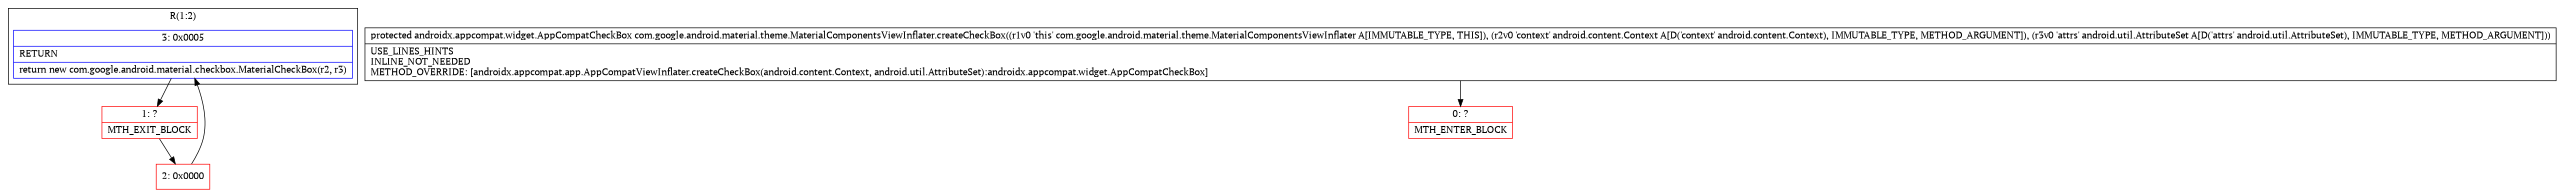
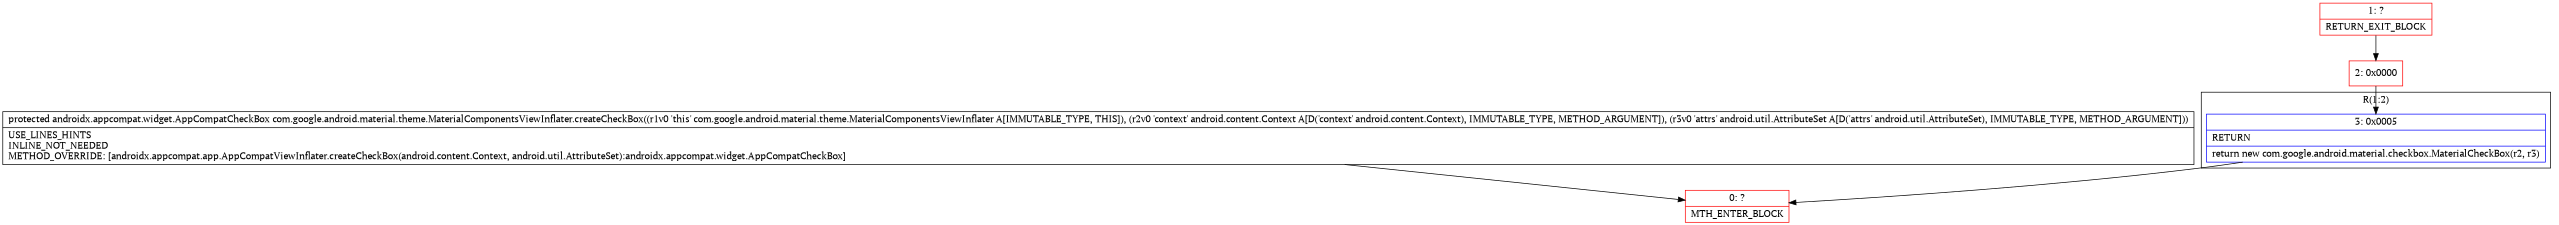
  digraph {
    fontname="PT Serif"
    node [color=red fontname="PT Serif" shape=record]
    edge [fontname="PT Serif"]
    n1 [color=blue label="{3\:\ 0x0005|RETURN\l|return new com.google.android.material.checkbox.MaterialCheckBox(r2, r3)\l}"]
-   n2 [label="{1\:\ ?|MTH_EXIT_BLOCK\l}"]
+   n2 [label="{1\:\ ?|RETURN_EXIT_BLOCK\l}"]
    n3 [label="{2\:\ 0x0000}"]
    n4 [label="{0\:\ ?|MTH_ENTER_BLOCK\l}"]
    n5 [label="{protected androidx.appcompat.widget.AppCompatCheckBox com.google.android.material.theme.MaterialComponentsViewInflater.createCheckBox((r1v0 'this' com.google.android.material.theme.MaterialComponentsViewInflater A[IMMUTABLE_TYPE, THIS]), (r2v0 'context' android.content.Context A[D('context' android.content.Context), IMMUTABLE_TYPE, METHOD_ARGUMENT]), (r3v0 'attrs' android.util.AttributeSet A[D('attrs' android.util.AttributeSet), IMMUTABLE_TYPE, METHOD_ARGUMENT]))  | USE_LINES_HINTS\lINLINE_NOT_NEEDED\lMETHOD_OVERRIDE: [androidx.appcompat.app.AppCompatViewInflater.createCheckBox(android.content.Context, android.util.AttributeSet):androidx.appcompat.widget.AppCompatCheckBox]\l}" color=""]
    subgraph cluster_1 {
      label="R(1:2)"
      n1
    }
-   n1 -> n2
+   n1 -> n4
    n2 -> n3
    n3 -> n1
    n5 -> n4
  }
